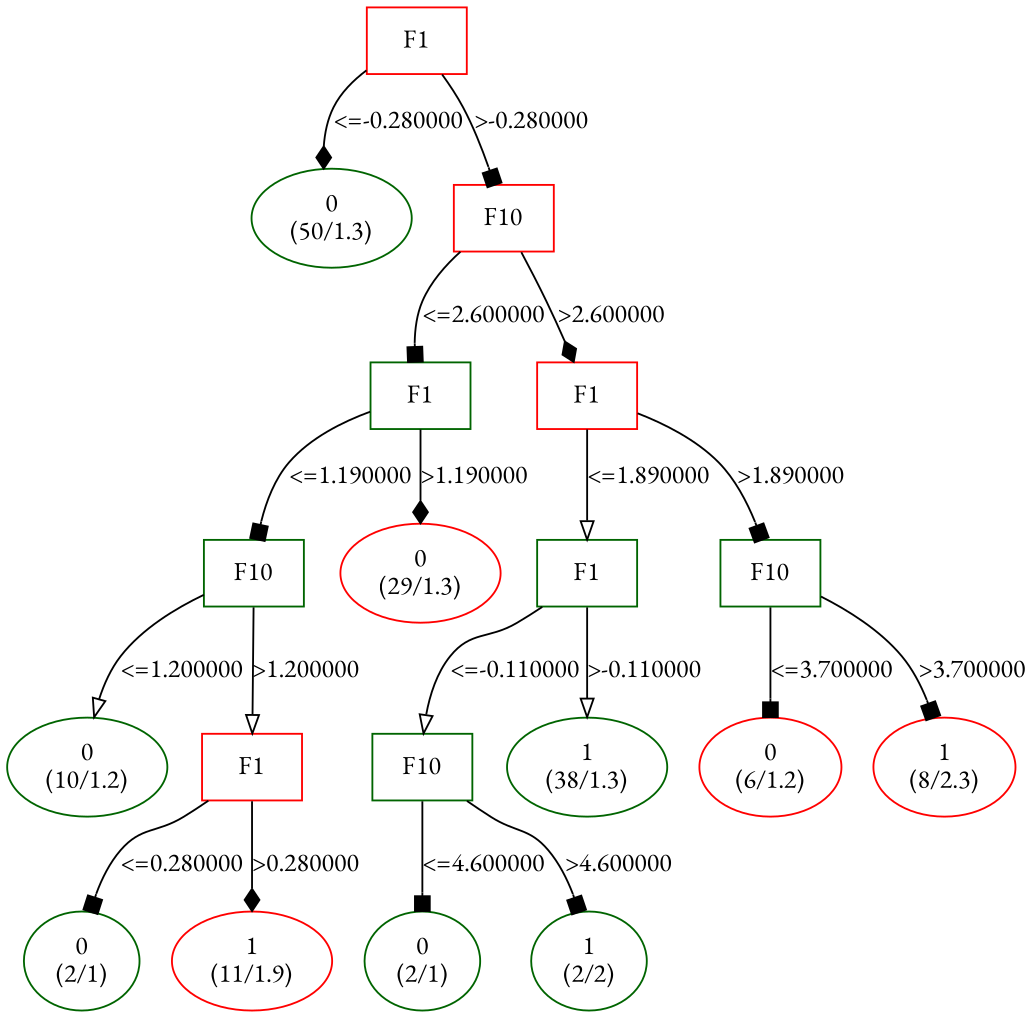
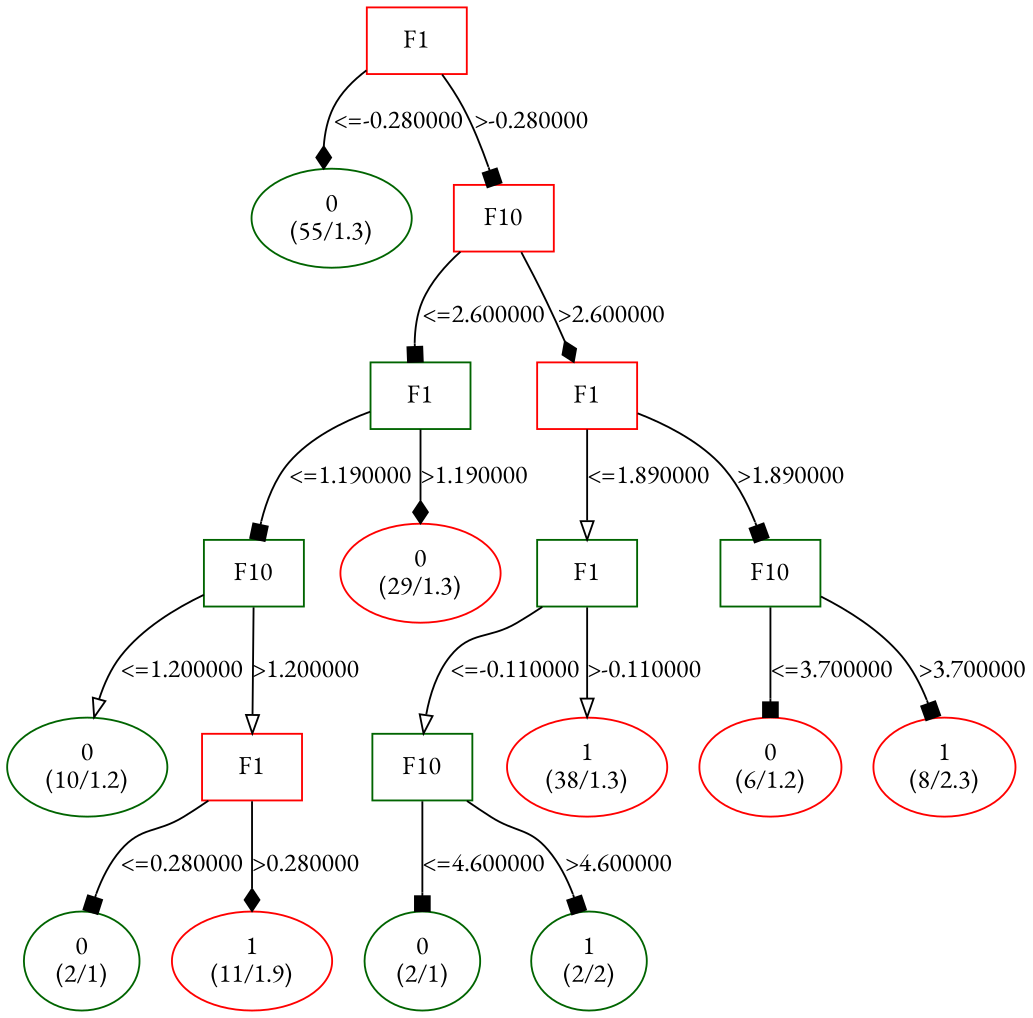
  digraph {
    fontname="EB Garamond"
    node [color=darkgreen fontname="EB Garamond" shape=ellipse]
    edge [arrowhead=box fontname="EB Garamond"]
    n1 [color=red label="F1\n" shape=box]
-   n2 [label="0\n(50/1.3)"]
+   n2 [label="0\n(55/1.3)"]
    n3 [color=red label="F10\n" shape=box]
    n4 [label="F1\n" shape=box]
    n5 [color=red label="F1\n" shape=box]
    n6 [label="F10\n" shape=box]
    n7 [color=red label="0\n(29/1.3)"]
    n8 [label="F1\n" shape=box]
    n9 [label="F10\n" shape=box]
    n10 [label="0\n(10/1.2)"]
    n11 [color=red label="F1\n" shape=box]
    n12 [label="0\n(2/1)"]
    n13 [color=red label="1\n(11/1.9)"]
    n14 [label="F10\n" shape=box]
-   n15 [label="1\n(38/1.3)"]
+   n15 [color=red label="1\n(38/1.3)"]
    n16 [color=red label="0\n(6/1.2)"]
    n17 [color=red label="1\n(8/2.3)"]
    n18 [label="0\n(2/1)"]
    n19 [label="1\n(2/2)"]
    n1 -> n2 [arrowhead=diamond label="<=-0.280000"]
    n1 -> n3 [label=">-0.280000"]
    n3 -> n4 [label="<=2.600000"]
    n3 -> n5 [arrowhead=diamond label=">2.600000"]
    n4 -> n6 [label="<=1.190000"]
    n4 -> n7 [arrowhead=diamond label=">1.190000"]
    n5 -> n8 [arrowhead=onormal label="<=1.890000"]
    n5 -> n9 [label=">1.890000"]
    n6 -> n10 [arrowhead=onormal label="<=1.200000"]
    n6 -> n11 [arrowhead=onormal label=">1.200000"]
    n8 -> n14 [arrowhead=onormal label="<=-0.110000"]
    n8 -> n15 [arrowhead=onormal label=">-0.110000"]
    n9 -> n16 [label="<=3.700000"]
    n9 -> n17 [label=">3.700000"]
    n11 -> n12 [label="<=0.280000"]
    n11 -> n13 [arrowhead=diamond label=">0.280000"]
    n14 -> n18 [label="<=4.600000"]
    n14 -> n19 [label=">4.600000"]
  }
